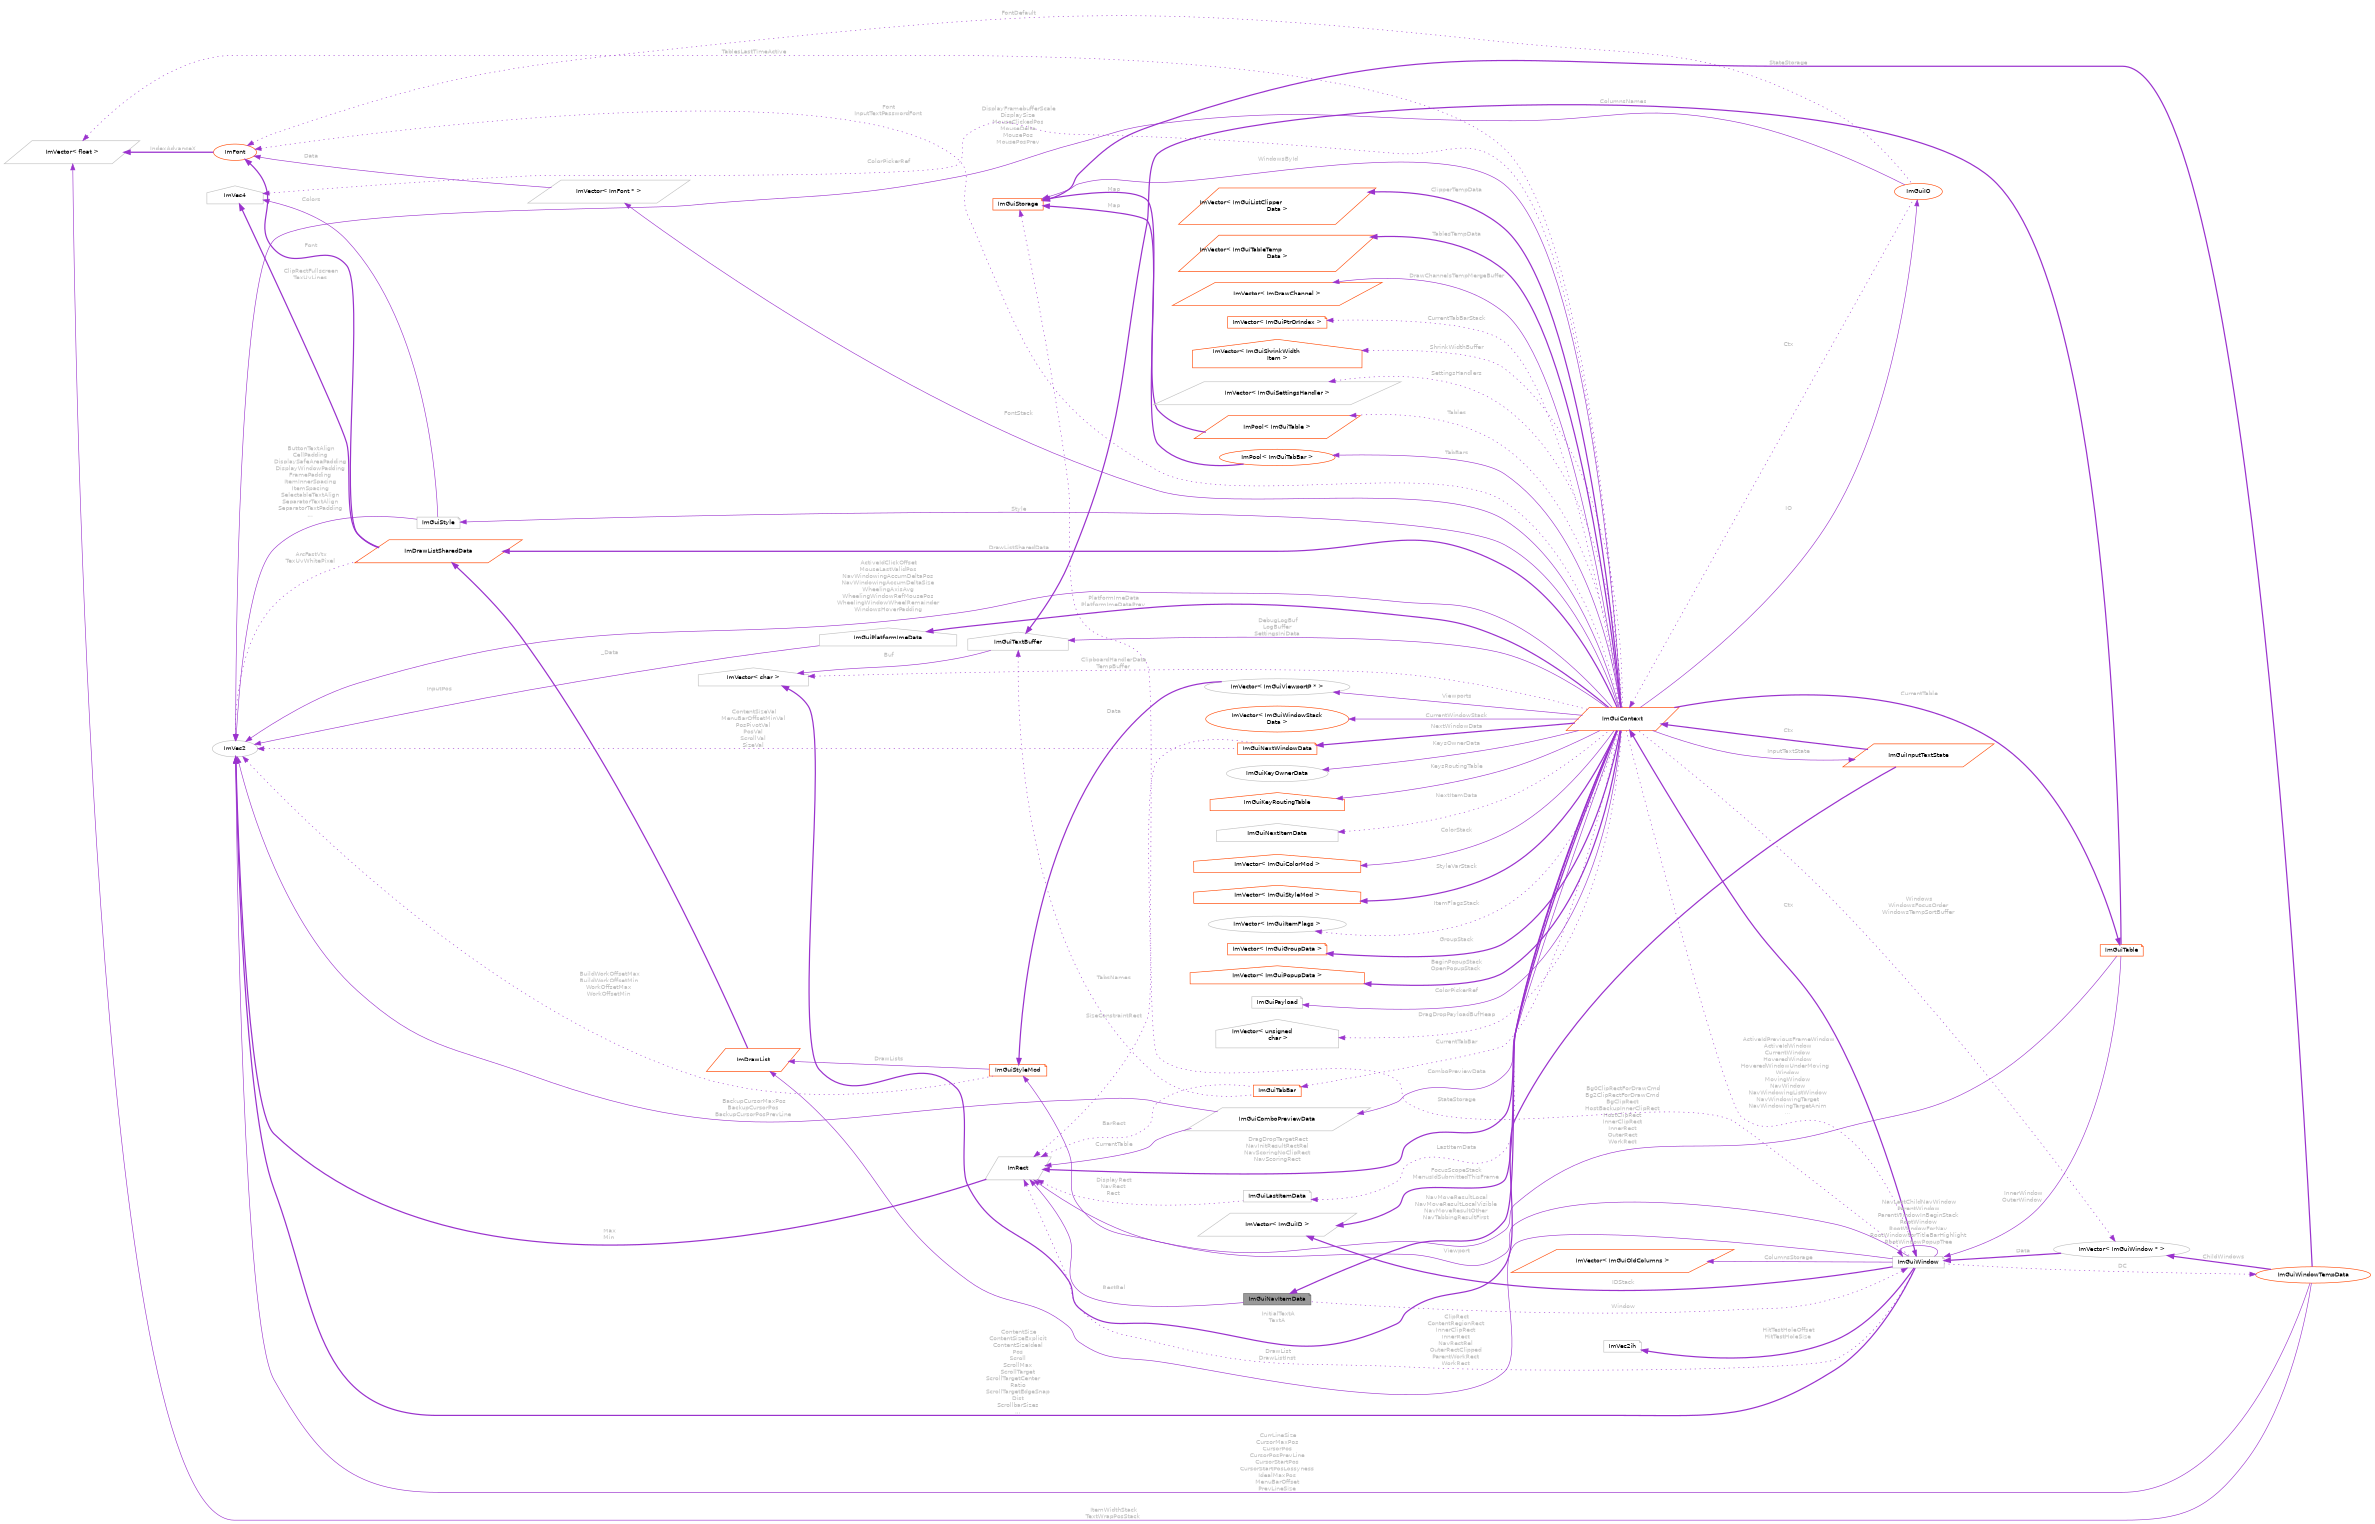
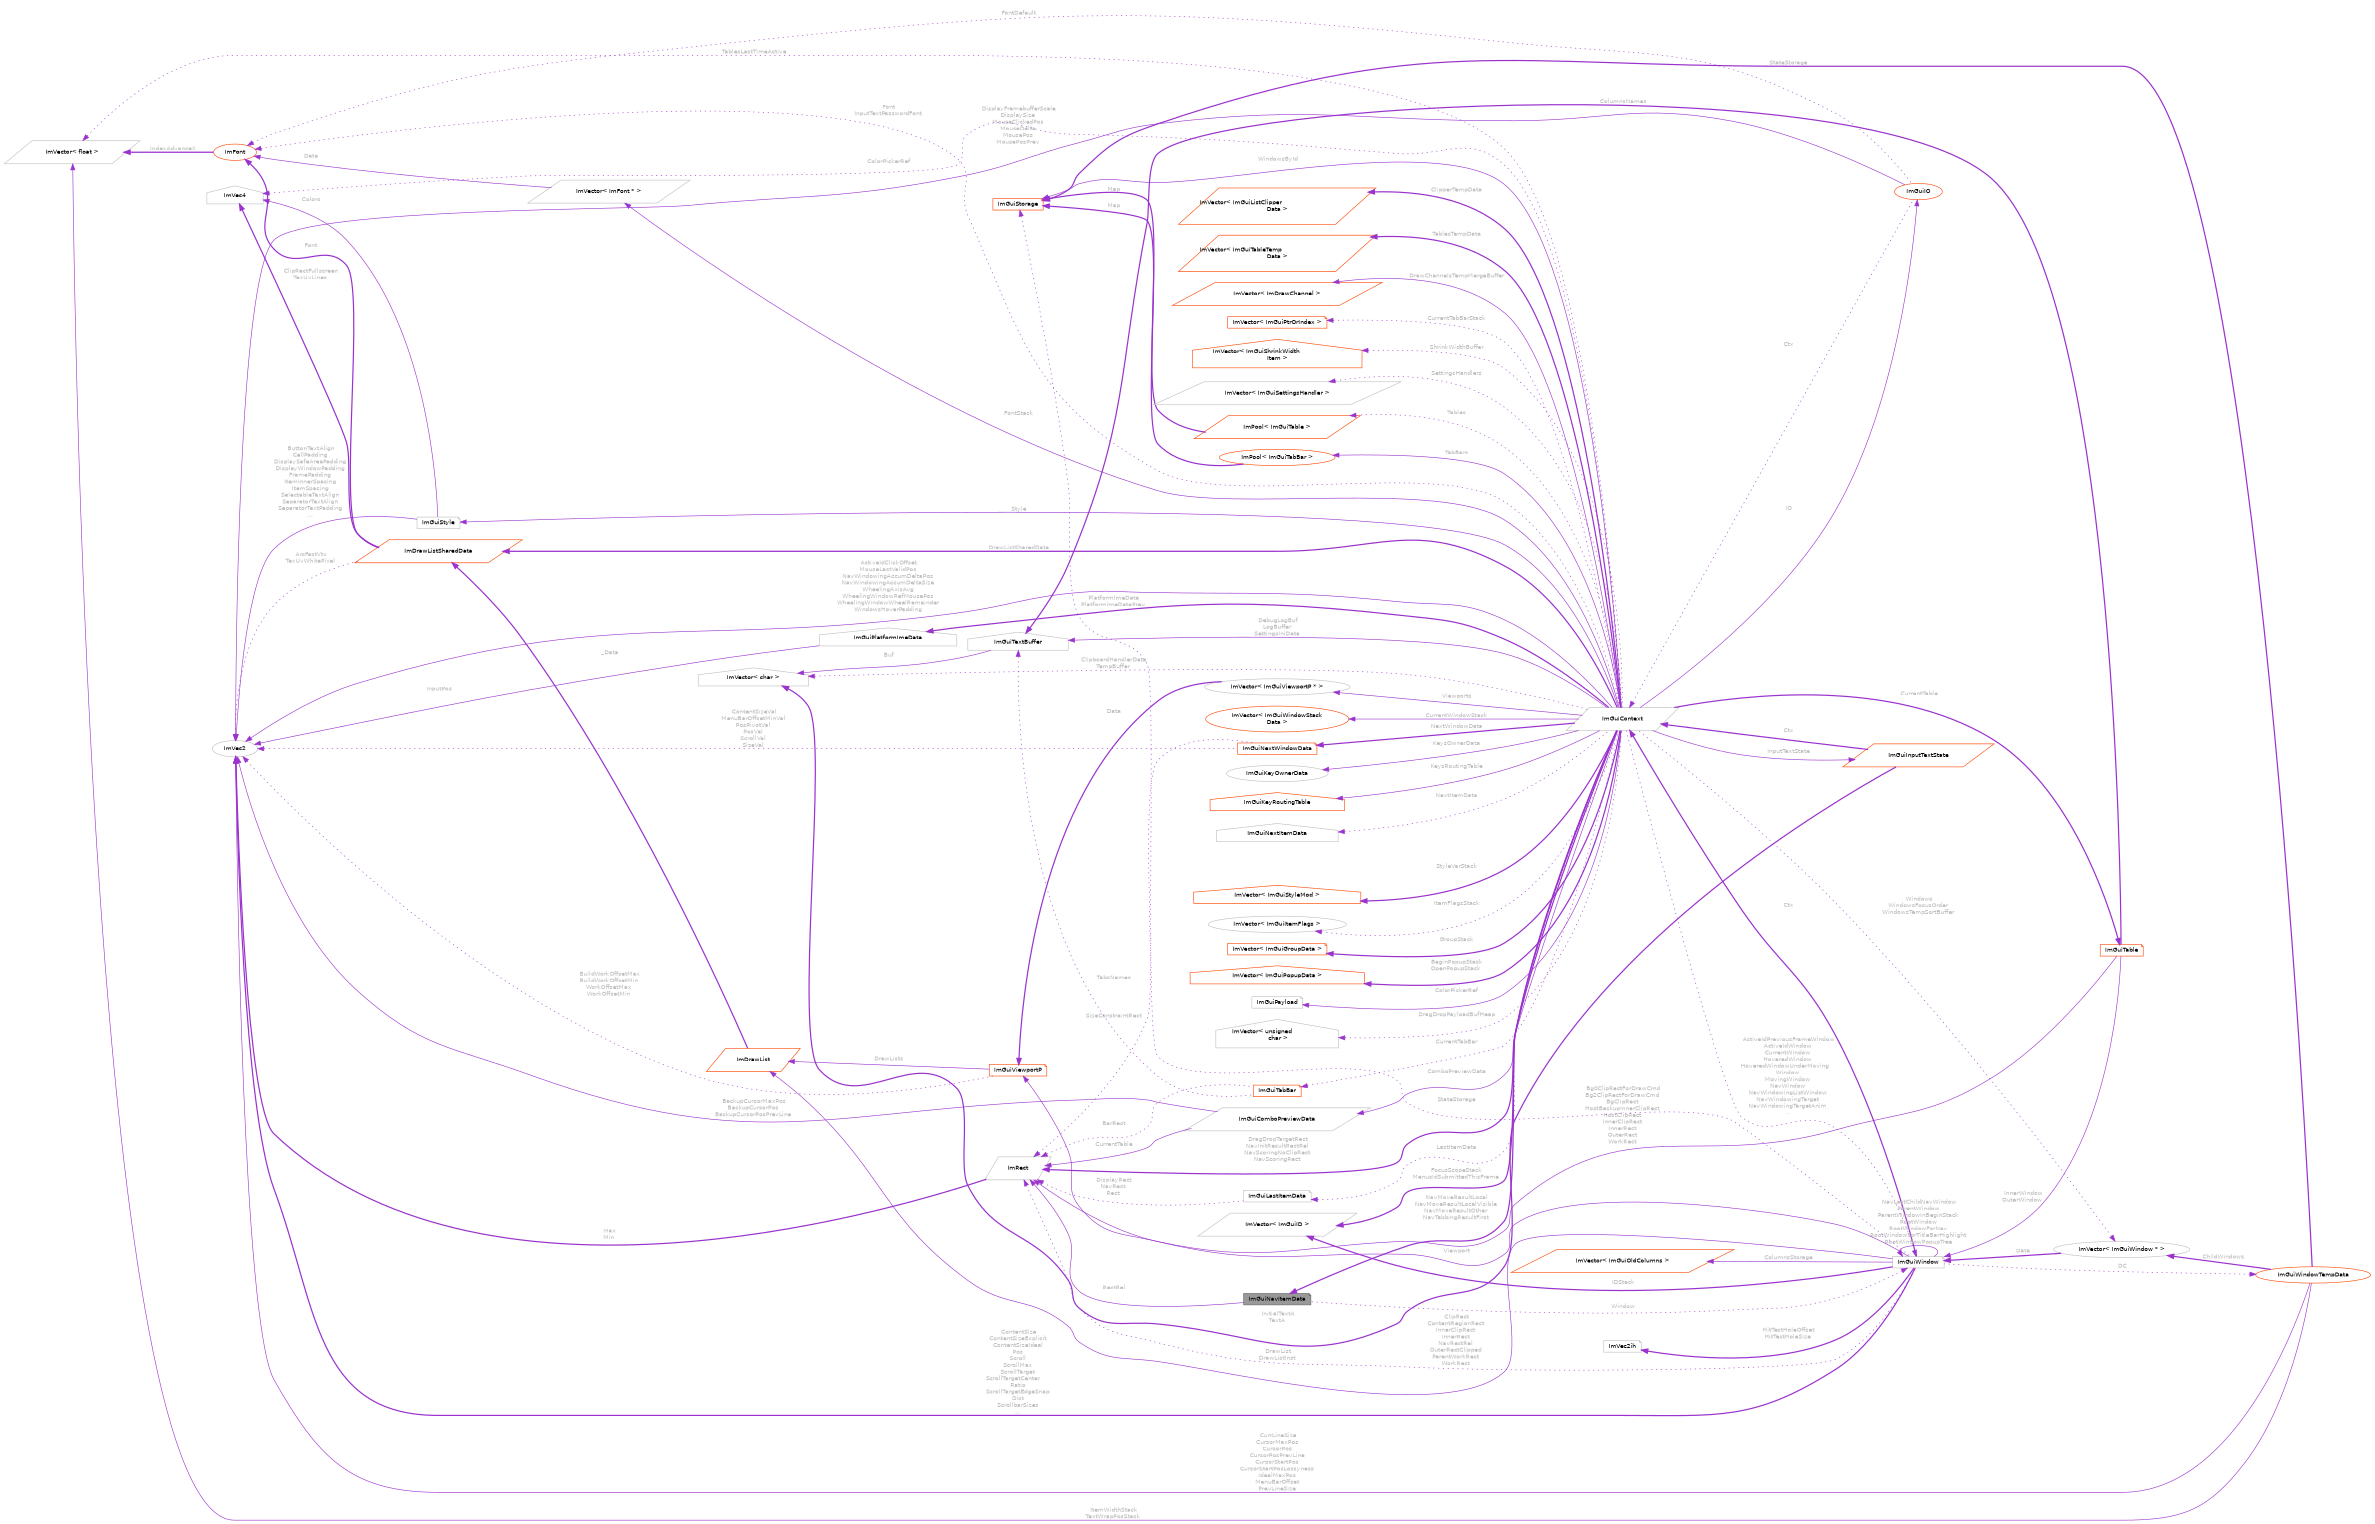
  digraph {
    rankdir=LR
    node [color=orangered fillcolor=white fontname=Helvetica fontsize=10 shape=parallelogram style=filled]
    edge [color=darkorchid3 dir=back fontcolor=grey fontname=Helvetica fontsize=10 labelfontname=Helvetica labelfontsize=10 style=solid]
    n1 [color=gray40 fillcolor=grey60 fontcolor=black height=0.2 label=ImGuiNavItemData shape=note width=0.4]
-   n2 [height=0.2 label=ImGuiContext width=0.4]
+   n2 [color=grey75 height=0.2 label=ImGuiContext width=0.4]
    n3 [color=grey75 height=0.2 label=ImGuiWindow shape=note width=0.4]
    n4 [height=0.2 label=ImGuiIO shape=ellipse width=0.4]
    n5 [height=0.2 label=ImGuiInputTextState width=0.4]
    n6 [color=grey75 height=0.2 label="ImVector\< ImGuiWindow * \>" shape=ellipse width=0.4]
    n7 [height=0.2 label=ImGuiTable shape=note width=0.4]
    n8 [height=0.2 label=ImGuiWindowTempData shape=ellipse width=0.4]
    n9 [color=grey75 height=0.2 label=ImVec2 shape=ellipse width=0.4]
    n10 [color=grey75 height=0.2 label=ImGuiStyle shape=note width=0.4]
    n11 [height=0.2 label=ImDrawListSharedData width=0.4]
    n12 [color=grey75 height=0.2 label=ImRect width=0.4]
    n13 [height=0.2 label=ImGuiNextWindowData shape=note width=0.4]
-   n14 [height=0.2 label=ImGuiStyleMod shape=note width=0.4]
+   n14 [height=0.2 label=ImGuiViewportP shape=note width=0.4]
    n15 [color=grey75 height=0.2 label=ImGuiComboPreviewData width=0.4]
    n16 [color=grey75 height=0.2 label=ImGuiPlatformImeData shape=house width=0.4]
    n17 [height=0.2 label=ImDrawList width=0.4]
    n18 [height=0.2 label=ImGuiTabBar shape=note width=0.4]
    n19 [color=grey75 height=0.2 label=ImGuiLastItemData shape=note width=0.4]
    n20 [color=grey75 height=0.2 label="ImVector\< ImGuiViewportP * \>" shape=ellipse width=0.4]
    n21 [height=0.2 label=ImFont shape=ellipse width=0.4]
    n22 [color=grey75 height=0.2 label="ImVector\< ImFont * \>" width=0.4]
    n23 [color=grey75 height=0.2 label="ImVector\< float \>" width=0.4]
    n24 [color=grey75 height=0.2 label=ImVec4 shape=house width=0.4]
    n25 [height=0.2 label="ImVector\< ImGuiWindowStack\lData \>" shape=ellipse width=0.4]
    n26 [height=0.2 label=ImGuiStorage shape=note width=0.4]
    n27 [height=0.2 label="ImPool\< ImGuiTable \>" width=0.4]
    n28 [height=0.2 label="ImPool\< ImGuiTabBar \>" shape=ellipse width=0.4]
    n29 [color=grey75 height=0.2 label=ImGuiKeyOwnerData shape=ellipse width=0.4]
    n30 [height=0.2 label=ImGuiKeyRoutingTable shape=house width=0.4]
    n31 [color=grey75 height=0.2 label=ImGuiNextItemData shape=house width=0.4]
-   n32 [height=0.2 label="ImVector\< ImGuiColorMod \>" shape=house width=0.4]
    n33 [height=0.2 label="ImVector\< ImGuiStyleMod \>" shape=house width=0.4]
    n34 [color=grey75 height=0.2 label="ImVector\< ImGuiID \>" width=0.4]
    n35 [color=grey75 height=0.2 label="ImVector\< ImGuiItemFlags \>" shape=ellipse width=0.4]
    n36 [height=0.2 label="ImVector\< ImGuiGroupData \>" shape=note width=0.4]
    n37 [height=0.2 label="ImVector\< ImGuiPopupData \>" shape=house width=0.4]
    n38 [color=grey75 height=0.2 label=ImGuiPayload shape=note width=0.4]
    n39 [color=grey75 height=0.2 label="ImVector\< unsigned\l char \>" shape=house width=0.4]
    n40 [height=0.2 label="ImVector\< ImGuiListClipper\lData \>" width=0.4]
    n41 [color=grey75 height=0.2 label=ImGuiTextBuffer shape=house width=0.4]
    n42 [color=grey75 height=0.2 label="ImVector\< char \>" shape=house width=0.4]
    n43 [height=0.2 label="ImVector\< ImGuiTableTemp\lData \>" width=0.4]
    n44 [height=0.2 label="ImVector\< ImDrawChannel \>" width=0.4]
    n45 [height=0.2 label="ImVector\< ImGuiPtrOrIndex \>" shape=note width=0.4]
    n46 [height=0.2 label="ImVector\< ImGuiShrinkWidth\lItem \>" shape=house width=0.4]
    n47 [color=grey75 height=0.2 label="ImVector\< ImGuiSettingsHandler \>" width=0.4]
    n48 [color=grey75 height=0.2 label=ImVec2ih shape=note width=0.4]
    n49 [height=0.2 label="ImVector\< ImGuiOldColumns \>" width=0.4]
    n1 -> n2 [label=" NavMoveResultLocal\nNavMoveResultLocalVisible\nNavMoveResultOther\nNavTabbingResultFirst" style=bold]
    n2 -> n3 [label=" Ctx" style=bold]
    n2 -> n4 [label=" Ctx" style=dotted]
    n2 -> n5 [label=" Ctx" style=bold]
    n3 -> n1 [label=" Window" style=dotted]
    n3 -> n2 [label=" ActiveIdPreviousFrameWindow\nActiveIdWindow\nCurrentWindow\nHoveredWindow\nHoveredWindowUnderMoving\lWindow\nMovingWindow\nNavWindow\nNavWindowingListWindow\nNavWindowingTarget\nNavWindowingTargetAnim\n..." style=dotted]
    n3 -> n3 [label=" NavLastChildNavWindow\nParentWindow\nParentWindowInBeginStack\nRootWindow\nRootWindowForNav\nRootWindowForTitleBarHighlight\nRootWindowPopupTree"]
    n3 -> n6 [label=" Data" style=bold]
    n3 -> n7 [label=" InnerWindow\nOuterWindow"]
    n4 -> n2 [label=" IO"]
    n5 -> n2 [label=" InputTextState"]
    n6 -> n2 [label=" Windows\nWindowsFocusOrder\nWindowsTempSortBuffer" style=dotted]
    n6 -> n8 [label=" ChildWindows" style=bold]
    n7 -> n2 [label=" CurrentTable" style=bold]
    n8 -> n3 [label=" DC" style=dotted]
    n9 -> n2 [label=" ActiveIdClickOffset\nMouseLastValidPos\nNavWindowingAccumDeltaPos\nNavWindowingAccumDeltaSize\nWheelingAxisAvg\nWheelingWindowRefMousePos\nWheelingWindowWheelRemainder\nWindowsHoverPadding"]
    n9 -> n3 [label=" ContentSize\nContentSizeExplicit\nContentSizeIdeal\nPos\nScroll\nScrollMax\nScrollTarget\nScrollTargetCenter\lRatio\nScrollTargetEdgeSnap\lDist\nScrollbarSizes\n..." style=bold]
    n9 -> n4 [label=" DisplayFramebufferScale\nDisplaySize\nMouseClickedPos\nMouseDelta\nMousePos\nMousePosPrev"]
    n9 -> n8 [label=" CurrLineSize\nCursorMaxPos\nCursorPos\nCursorPosPrevLine\nCursorStartPos\nCursorStartPosLossyness\nIdealMaxPos\nMenuBarOffset\nPrevLineSize"]
    n9 -> n10 [label=" ButtonTextAlign\nCellPadding\nDisplaySafeAreaPadding\nDisplayWindowPadding\nFramePadding\nItemInnerSpacing\nItemSpacing\nSelectableTextAlign\nSeparatorTextAlign\nSeparatorTextPadding\n..."]
    n9 -> n11 [label=" ArcFastVtx\nTexUvWhitePixel" style=dotted]
    n9 -> n12 [label=" Max\nMin" style=bold]
    n9 -> n13 [label=" ContentSizeVal\nMenuBarOffsetMinVal\nPosPivotVal\nPosVal\nScrollVal\nSizeVal" style=dotted]
    n9 -> n14 [label=" BuildWorkOffsetMax\nBuildWorkOffsetMin\nWorkOffsetMax\nWorkOffsetMin" style=dotted]
    n9 -> n15 [label=" BackupCursorMaxPos\nBackupCursorPos\nBackupCursorPosPrevLine"]
    n9 -> n16 [label=" InputPos"]
    n10 -> n2 [label=" Style"]
    n11 -> n2 [label=" DrawListSharedData" style=bold]
    n11 -> n17 [label=" _Data" style=bold]
    n12 -> n1 [label=" RectRel"]
    n12 -> n2 [label=" DragDropTargetRect\nNavInitResultRectRel\nNavScoringNoClipRect\nNavScoringRect" style=bold]
    n12 -> n3 [label=" ClipRect\nContentRegionRect\nInnerClipRect\nInnerRect\nNavRectRel\nOuterRectClipped\nParentWorkRect\nWorkRect" style=dotted]
    n12 -> n7 [label=" Bg0ClipRectForDrawCmd\nBg2ClipRectForDrawCmd\nBgClipRect\nHostBackupInnerClipRect\nHostClipRect\nInnerClipRect\nInnerRect\nOuterRect\nWorkRect"]
    n12 -> n13 [label=" SizeConstraintRect" style=dotted]
    n12 -> n15 [label=" CurrentTable"]
    n12 -> n18 [label=" BarRect" style=dotted]
    n12 -> n19 [label=" DisplayRect\nNavRect\nRect" style=dotted]
    n13 -> n2 [label=" NextWindowData" style=bold]
    n14 -> n3 [label=" Viewport"]
    n14 -> n20 [label=" Data" style=bold]
    n15 -> n2 [label=" ComboPreviewData"]
    n16 -> n2 [label=" PlatformImeData\nPlatformImeDataPrev" style=bold]
    n17 -> n3 [label=" DrawList\nDrawListInst"]
    n17 -> n14 [label=" DrawLists"]
    n18 -> n2 [label=" CurrentTabBar" style=dotted]
    n19 -> n2 [label=" LastItemData" style=dotted]
    n20 -> n2 [label=" Viewports"]
    n21 -> n2 [label=" Font\nInputTextPasswordFont" style=dotted]
    n21 -> n4 [label=" FontDefault" style=dotted]
    n21 -> n11 [label=" Font" style=bold]
    n21 -> n22 [label=" Data"]
    n22 -> n2 [label=" FontStack"]
    n23 -> n2 [label=" TablesLastTimeActive" style=dotted]
    n23 -> n8 [label=" ItemWidthStack\nTextWrapPosStack"]
    n23 -> n21 [label=" IndexAdvanceX" style=bold]
    n24 -> n2 [label=" ColorPickerRef" style=dotted]
    n24 -> n10 [label=" Colors"]
    n24 -> n11 [label=" ClipRectFullscreen\nTexUvLines" style=bold]
    n25 -> n2 [label=" CurrentWindowStack"]
    n26 -> n2 [label=" WindowsById"]
    n26 -> n3 [label=" StateStorage" style=dotted]
    n26 -> n8 [label=" StateStorage" style=bold]
    n26 -> n27 [label=" Map" style=bold]
    n26 -> n28 [label=" Map" style=bold]
    n27 -> n2 [label=" Tables" style=dotted]
    n28 -> n2 [label=" TabBars"]
    n29 -> n2 [label=" KeysOwnerData"]
    n30 -> n2 [label=" KeysRoutingTable"]
    n31 -> n2 [label=" NextItemData" style=dotted]
-   n32 -> n2 [label=" ColorStack"]
    n33 -> n2 [label=" StyleVarStack" style=bold]
    n34 -> n2 [label=" FocusScopeStack\nMenusIdSubmittedThisFrame" style=bold]
    n34 -> n3 [label=" IDStack" style=bold]
    n35 -> n2 [label=" ItemFlagsStack" style=dotted]
    n36 -> n2 [label=" GroupStack" style=bold]
    n37 -> n2 [label=" BeginPopupStack\nOpenPopupStack" style=bold]
    n38 -> n2 [label=" ColorPickerRef"]
    n39 -> n2 [label=" DragDropPayloadBufHeap" style=dotted]
    n40 -> n2 [label=" ClipperTempData" style=bold]
    n41 -> n2 [label=" DebugLogBuf\nLogBuffer\nSettingsIniData"]
    n41 -> n7 [label=" ColumnsNames" style=bold]
    n41 -> n18 [label=" TabsNames" style=dotted]
    n42 -> n2 [label=" ClipboardHandlerData\nTempBuffer" style=dotted]
    n42 -> n5 [label=" InitialTextA\nTextA" style=bold]
    n42 -> n41 [label=" Buf"]
    n43 -> n2 [label=" TablesTempData" style=bold]
    n44 -> n2 [label=" DrawChannelsTempMergeBuffer"]
    n45 -> n2 [label=" CurrentTabBarStack" style=dotted]
    n46 -> n2 [label=" ShrinkWidthBuffer" style=dotted]
    n47 -> n2 [label=" SettingsHandlers" style=dotted]
    n48 -> n3 [label=" HitTestHoleOffset\nHitTestHoleSize" style=bold]
    n49 -> n3 [label=" ColumnsStorage"]
  }
